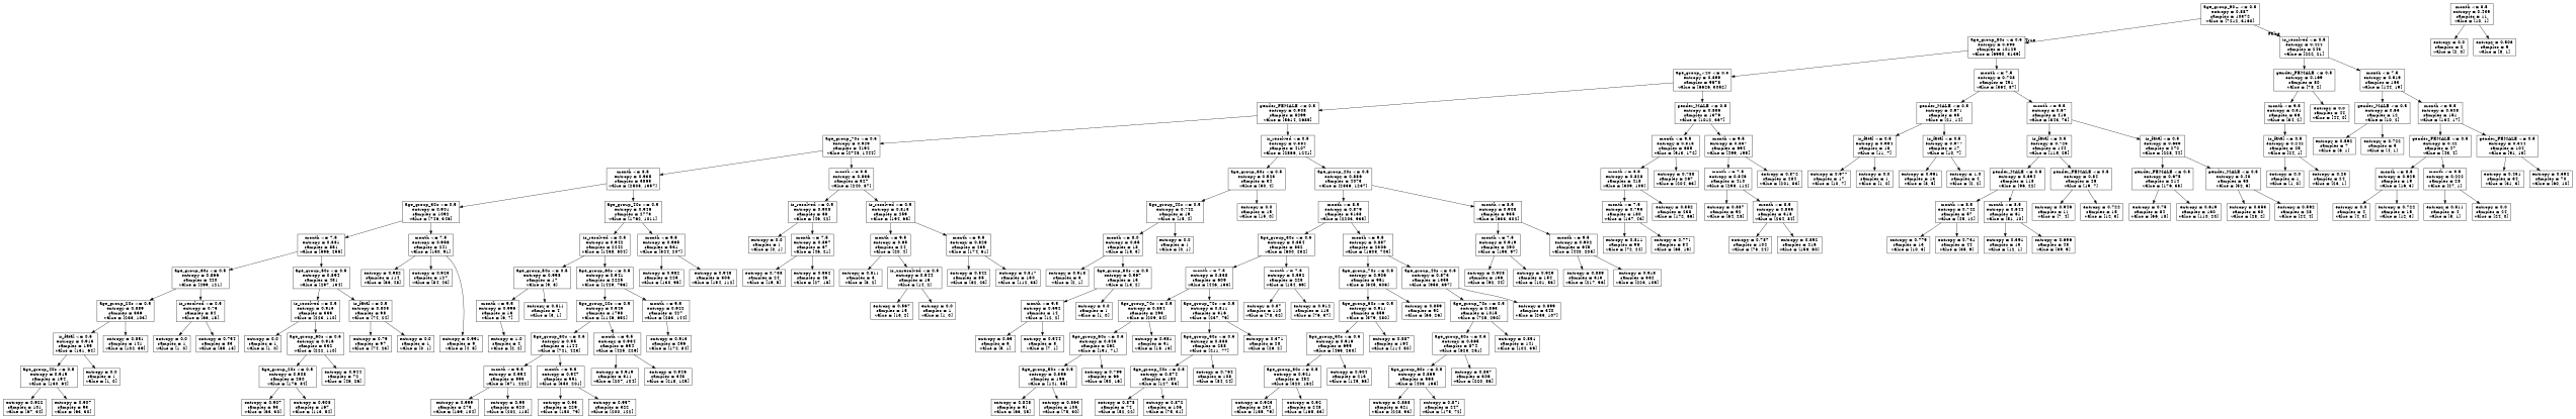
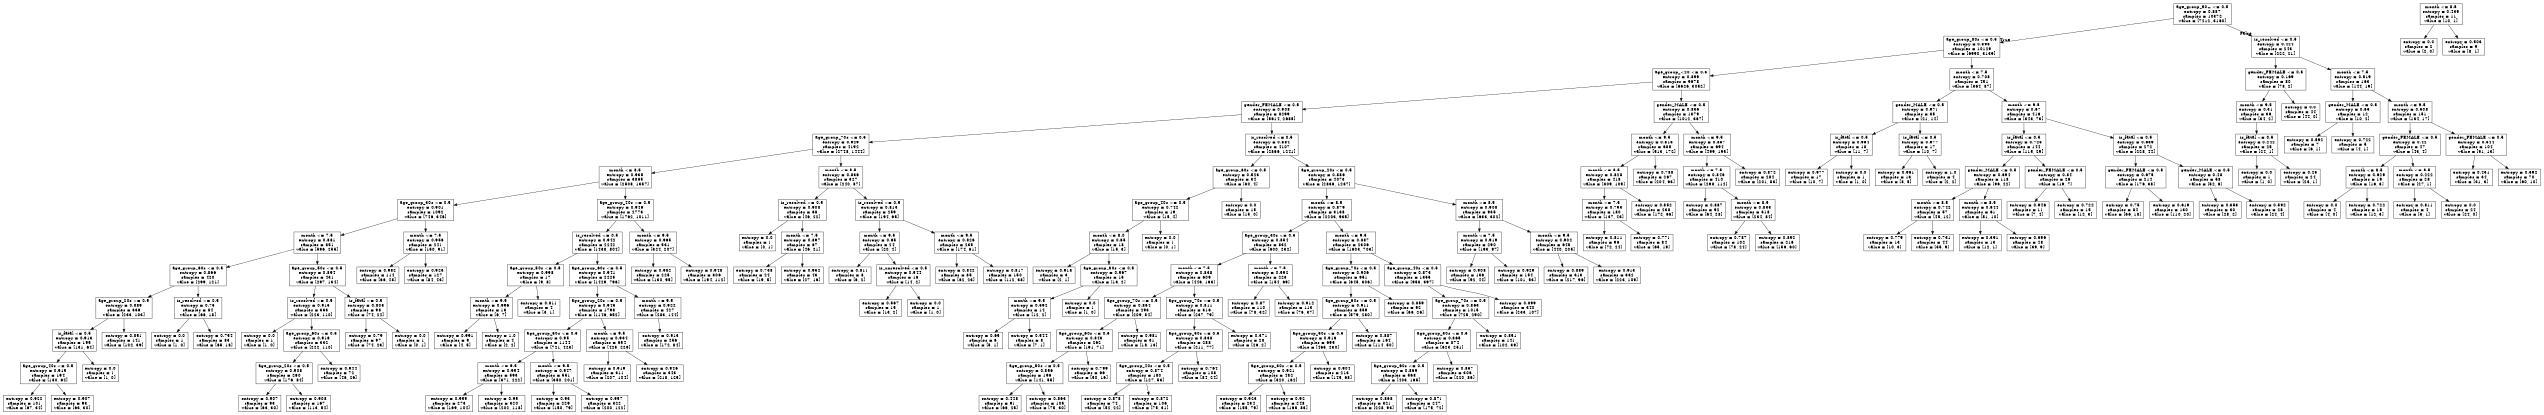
  digraph {
    node [shape=box]
    n1 [label="age_group_90+ <= 0.5\nentropy = 0.887\nsamples = 10372\nvalue = [7212, 3160]"]
    n2 [label="age_group_80s <= 0.5\nentropy = 0.893\nsamples = 10129\nvalue = [6990, 3139]"]
    n3 [label="is_resolved <= 0.5\nentropy = 0.424\nsamples = 243\nvalue = [222, 21]"]
    n4 [label="age_group_<20 <= 0.5\nentropy = 0.899\nsamples = 9678\nvalue = [6626, 3052]"]
    n5 [label="month <= 7.5\nentropy = 0.708\nsamples = 451\nvalue = [364, 87]"]
    n6 [label="gender_FEMALE <= 0.5\nentropy = 0.169\nsamples = 80\nvalue = [78, 2]"]
    n7 [label="month <= 7.5\nentropy = 0.519\nsamples = 163\nvalue = [144, 19]"]
    n8 [label="gender_FEMALE <= 0.5\nentropy = 0.908\nsamples = 8299\nvalue = [5614, 2685]"]
    n9 [label="gender_MALE <= 0.5\nentropy = 0.836\nsamples = 1379\nvalue = [1012, 367]"]
    n10 [label="gender_MALE <= 0.5\nentropy = 0.971\nsamples = 35\nvalue = [21, 14]"]
    n11 [label="month <= 9.5\nentropy = 0.67\nsamples = 416\nvalue = [343, 73]"]
    n12 [label="age_group_70s <= 0.5\nentropy = 0.929\nsamples = 4192\nvalue = [2748, 1444]"]
    n13 [label="is_resolved <= 0.5\nentropy = 0.884\nsamples = 4107\nvalue = [2866, 1241]"]
    n14 [label="month <= 9.5\nentropy = 0.813\nsamples = 685\nvalue = [513, 172]"]
    n15 [label="month <= 9.5\nentropy = 0.857\nsamples = 694\nvalue = [499, 195]"]
    n16 [label="month <= 8.5\nentropy = 0.935\nsamples = 3865\nvalue = [2508, 1357]"]
    n17 [label="month <= 8.5\nentropy = 0.836\nsamples = 327\nvalue = [240, 87]"]
    n18 [label="age_group_60s <= 0.5\nentropy = 0.523\nsamples = 34\nvalue = [30, 4]"]
    n19 [label="age_group_20s <= 0.5\nentropy = 0.886\nsamples = 4073\nvalue = [2836, 1237]"]
    n20 [label="age_group_30s <= 0.5\nentropy = 0.901\nsamples = 1092\nvalue = [746, 346]"]
    n21 [label="age_group_40s <= 0.5\nentropy = 0.946\nsamples = 2773\nvalue = [1762, 1011]"]
    n22 [label="is_resolved <= 0.5\nentropy = 0.908\nsamples = 68\nvalue = [46, 22]"]
    n23 [label="is_resolved <= 0.5\nentropy = 0.813\nsamples = 259\nvalue = [194, 65]"]
    n24 [label="month <= 7.5\nentropy = 0.881\nsamples = 851\nvalue = [596, 255]"]
    n25 [label="month <= 7.5\nentropy = 0.956\nsamples = 241\nvalue = [150, 91]"]
    n26 [label="is_resolved <= 0.5\nentropy = 0.942\nsamples = 2242\nvalue = [1438, 804]"]
    n27 [label="month <= 9.5\nentropy = 0.965\nsamples = 531\nvalue = [324, 207]"]
    n28 [label="age_group_60s <= 0.5\nentropy = 0.866\nsamples = 420\nvalue = [299, 121]"]
    n29 [label="age_group_50s <= 0.5\nentropy = 0.894\nsamples = 431\nvalue = [297, 134]"]
    n30 [label="entropy = 0.982\nsamples = 114\nvalue = [66, 48]"]
    n31 [label="entropy = 0.923\nsamples = 127\nvalue = [84, 43]"]
    n32 [label="age_group_20s <= 0.5\nentropy = 0.889\nsamples = 336\nvalue = [233, 103]"]
    n33 [label="is_resolved <= 0.5\nentropy = 0.75\nsamples = 84\nvalue = [66, 18]"]
    n34 [label="is_resolved <= 0.5\nentropy = 0.915\nsamples = 333\nvalue = [223, 110]"]
    n35 [label="is_fatal <= 0.5\nentropy = 0.803\nsamples = 98\nvalue = [74, 24]"]
    n36 [label="is_fatal <= 0.5\nentropy = 0.913\nsamples = 195\nvalue = [131, 64]"]
    n37 [label="entropy = 0.851\nsamples = 141\nvalue = [102, 39]"]
    n38 [label="entropy = 0.0\nsamples = 1\nvalue = [1, 0]"]
    n39 [label="entropy = 0.754\nsamples = 83\nvalue = [65, 18]"]
    n40 [label="age_group_40s <= 0.5\nentropy = 0.915\nsamples = 194\nvalue = [130, 64]"]
    n41 [label="entropy = 0.0\nsamples = 1\nvalue = [1, 0]"]
    n42 [label="entropy = 0.922\nsamples = 101\nvalue = [67, 34]"]
    n43 [label="entropy = 0.907\nsamples = 93\nvalue = [63, 30]"]
    n44 [label="entropy = 0.0\nsamples = 1\nvalue = [1, 0]"]
    n45 [label="age_group_60s <= 0.5\nentropy = 0.916\nsamples = 332\nvalue = [222, 110]"]
    n46 [label="entropy = 0.79\nsamples = 97\nvalue = [74, 23]"]
    n47 [label="entropy = 0.0\nsamples = 1\nvalue = [0, 1]"]
    n48 [label="age_group_20s <= 0.5\nentropy = 0.908\nsamples = 260\nvalue = [176, 84]"]
    n49 [label="entropy = 0.944\nsamples = 72\nvalue = [46, 26]"]
    n50 [label="entropy = 0.907\nsamples = 93\nvalue = [63, 30]"]
    n51 [label="entropy = 0.908\nsamples = 167\nvalue = [113, 54]"]
    n52 [label="age_group_50s <= 0.5\nentropy = 0.998\nsamples = 17\nvalue = [9, 8]"]
    n53 [label="age_group_60s <= 0.5\nentropy = 0.941\nsamples = 2225\nvalue = [1429, 796]"]
    n54 [label="entropy = 0.982\nsamples = 225\nvalue = [130, 95]"]
    n55 [label="entropy = 0.948\nsamples = 306\nvalue = [194, 112]"]
    n56 [label="month <= 9.5\nentropy = 0.996\nsamples = 13\nvalue = [6, 7]"]
    n57 [label="entropy = 0.811\nsamples = 4\nvalue = [3, 1]"]
    n58 [label="age_group_20s <= 0.5\nentropy = 0.945\nsamples = 1798\nvalue = [1146, 652]"]
    n59 [label="month <= 9.5\nentropy = 0.922\nsamples = 427\nvalue = [283, 144]"]
    n60 [label="entropy = 1.0\nsamples = 4\nvalue = [2, 2]"]
    n61 [label="entropy = 0.991\nsamples = 9\nvalue = [4, 5]"]
    n62 [label="age_group_50s <= 0.5\nentropy = 0.95\nsamples = 1144\nvalue = [721, 423]"]
    n63 [label="month <= 9.5\nentropy = 0.934\nsamples = 654\nvalue = [425, 229]"]
    n64 [label="entropy = 0.913\nsamples = 256\nvalue = [172, 84]"]
    n65 [label="month <= 9.5\nentropy = 0.954\nsamples = 593\nvalue = [371, 222]"]
    n66 [label="month <= 9.5\nentropy = 0.947\nsamples = 551\nvalue = [350, 201]"]
    n67 [label="entropy = 0.919\nsamples = 311\nvalue = [207, 104]"]
    n68 [label="entropy = 0.946\nsamples = 343\nvalue = [218, 125]"]
    n69 [label="entropy = 0.959\nsamples = 273\nvalue = [169, 104]"]
    n70 [label="entropy = 0.95\nsamples = 320\nvalue = [202, 118]"]
    n71 [label="entropy = 0.93\nsamples = 229\nvalue = [150, 79]"]
    n72 [label="entropy = 0.957\nsamples = 322\nvalue = [200, 122]"]
    n73 [label="entropy = 0.0\nsamples = 1\nvalue = [0, 1]"]
    n74 [label="month <= 7.5\nentropy = 0.897\nsamples = 67\nvalue = [46, 21]"]
    n75 [label="month <= 9.5\nentropy = 0.65\nsamples = 24\nvalue = [20, 4]"]
    n76 [label="month <= 9.5\nentropy = 0.826\nsamples = 235\nvalue = [174, 61]"]
    n77 [label="entropy = 0.738\nsamples = 24\nvalue = [19, 5]"]
    n78 [label="entropy = 0.952\nsamples = 43\nvalue = [27, 16]"]
    n79 [label="entropy = 0.811\nsamples = 8\nvalue = [6, 2]"]
    n80 [label="is_unresolved <= 0.5\nentropy = 0.544\nsamples = 16\nvalue = [14, 2]"]
    n81 [label="entropy = 0.842\nsamples = 85\nvalue = [62, 23]"]
    n82 [label="entropy = 0.817\nsamples = 150\nvalue = [112, 38]"]
    n83 [label="entropy = 0.567\nsamples = 15\nvalue = [13, 2]"]
    n84 [label="entropy = 0.0\nsamples = 1\nvalue = [1, 0]"]
    n85 [label="age_group_40s <= 0.5\nentropy = 0.742\nsamples = 19\nvalue = [15, 4]"]
    n86 [label="entropy = 0.0\nsamples = 15\nvalue = [15, 0]"]
    n87 [label="month <= 8.5\nentropy = 0.879\nsamples = 3138\nvalue = [2203, 935]"]
    n88 [label="month <= 8.5\nentropy = 0.908\nsamples = 935\nvalue = [633, 302]"]
    n89 [label="month <= 8.0\nentropy = 0.65\nsamples = 18\nvalue = [15, 3]"]
    n90 [label="entropy = 0.0\nsamples = 1\nvalue = [0, 1]"]
    n91 [label="entropy = 0.918\nsamples = 3\nvalue = [2, 1]"]
    n92 [label="age_group_30s <= 0.5\nentropy = 0.567\nsamples = 15\nvalue = [13, 2]"]
    n93 [label="month <= 9.5\nentropy = 0.592\nsamples = 14\nvalue = [12, 2]"]
    n94 [label="entropy = 0.0\nsamples = 1\nvalue = [1, 0]"]
    n95 [label="entropy = 0.65\nsamples = 6\nvalue = [5, 1]"]
    n96 [label="entropy = 0.544\nsamples = 8\nvalue = [7, 1]"]
    n97 [label="age_group_30s <= 0.5\nentropy = 0.854\nsamples = 832\nvalue = [600, 232]"]
    n98 [label="month <= 9.5\nentropy = 0.887\nsamples = 2306\nvalue = [1603, 703]"]
    n99 [label="month <= 7.5\nentropy = 0.919\nsamples = 290\nvalue = [193, 97]"]
    n100 [label="month <= 9.5\nentropy = 0.902\nsamples = 645\nvalue = [440, 205]"]
    n101 [label="month <= 7.5\nentropy = 0.838\nsamples = 609\nvalue = [446, 163]"]
    n102 [label="month <= 7.5\nentropy = 0.592\nsamples = 223\nvalue = [154, 69]"]
    n103 [label="age_group_70s <= 0.5\nentropy = 0.906\nsamples = 951\nvalue = [645, 306]"]
    n104 [label="age_group_40s <= 0.5\nentropy = 0.873\nsamples = 1355\nvalue = [958, 397]"]
    n105 [label="age_group_70s <= 0.5\nentropy = 0.864\nsamples = 293\nvalue = [209, 84]"]
    n106 [label="age_group_70s <= 0.5\nentropy = 0.811\nsamples = 316\nvalue = [237, 79]"]
    n107 [label="entropy = 0.87\nsamples = 110\nvalue = [78, 32]"]
    n108 [label="entropy = 0.912\nsamples = 113\nvalue = [76, 37]"]
    n109 [label="age_group_60s <= 0.5\nentropy = 0.843\nsamples = 262\nvalue = [191, 71]"]
    n110 [label="entropy = 0.981\nsamples = 31\nvalue = [18, 13]"]
    n111 [label="age_group_50s <= 0.5\nentropy = 0.838\nsamples = 288\nvalue = [211, 77]"]
    n112 [label="entropy = 0.371\nsamples = 28\nvalue = [26, 2]"]
    n113 [label="age_group_50s <= 0.5\nentropy = 0.856\nsamples = 196\nvalue = [141, 55]"]
    n114 [label="entropy = 0.799\nsamples = 66\nvalue = [50, 16]"]
-   n115 [label="entropy = 0.848\nsamples = 91\nvalue = [66, 25]"]
+   n115 [label="entropy = 0.448\nsamples = 91\nvalue = [66, 25]"]
    n116 [label="entropy = 0.863\nsamples = 105\nvalue = [75, 30]"]
    n117 [label="age_group_40s <= 0.5\nentropy = 0.874\nsamples = 180\nvalue = [127, 53]"]
    n118 [label="entropy = 0.764\nsamples = 108\nvalue = [84, 24]"]
    n119 [label="entropy = 0.878\nsamples = 74\nvalue = [52, 22]"]
    n120 [label="entropy = 0.872\nsamples = 106\nvalue = [75, 31]"]
    n121 [label="age_group_60s <= 0.5\nentropy = 0.911\nsamples = 859\nvalue = [579, 280]"]
    n122 [label="entropy = 0.859\nsamples = 92\nvalue = [66, 26]"]
    n123 [label="age_group_70s <= 0.5\nentropy = 0.863\nsamples = 1015\nvalue = [725, 290]"]
    n124 [label="entropy = 0.899\nsamples = 340\nvalue = [233, 107]"]
    n125 [label="age_group_50s <= 0.5\nentropy = 0.916\nsamples = 695\nvalue = [465, 230]"]
    n126 [label="entropy = 0.887\nsamples = 164\nvalue = [114, 50]"]
    n127 [label="age_group_30s <= 0.5\nentropy = 0.921\nsamples = 482\nvalue = [320, 162]"]
    n128 [label="entropy = 0.904\nsamples = 213\nvalue = [145, 68]"]
    n129 [label="entropy = 0.923\nsamples = 234\nvalue = [155, 79]"]
    n130 [label="entropy = 0.92\nsamples = 248\nvalue = [165, 83]"]
    n131 [label="age_group_30s <= 0.5\nentropy = 0.865\nsamples = 874\nvalue = [623, 251]"]
    n132 [label="entropy = 0.851\nsamples = 141\nvalue = [102, 39]"]
    n133 [label="age_group_60s <= 0.5\nentropy = 0.869\nsamples = 568\nvalue = [403, 165]"]
    n134 [label="entropy = 0.857\nsamples = 306\nvalue = [220, 86]"]
    n135 [label="entropy = 0.868\nsamples = 321\nvalue = [228, 93]"]
    n136 [label="entropy = 0.871\nsamples = 247\nvalue = [175, 72]"]
    n137 [label="entropy = 0.908\nsamples = 136\nvalue = [92, 44]"]
    n138 [label="entropy = 0.929\nsamples = 154\nvalue = [101, 53]"]
    n139 [label="entropy = 0.889\nsamples = 313\nvalue = [217, 96]"]
    n140 [label="entropy = 0.913\nsamples = 332\nvalue = [223, 109]"]
    n141 [label="month <= 8.5\nentropy = 0.828\nsamples = 418\nvalue = [309, 109]"]
    n142 [label="entropy = 0.788\nsamples = 267\nvalue = [204, 63]"]
    n143 [label="month <= 7.5\nentropy = 0.846\nsamples = 410\nvalue = [298, 112]"]
    n144 [label="entropy = 0.872\nsamples = 284\nvalue = [201, 83]"]
    n145 [label="month <= 7.5\nentropy = 0.793\nsamples = 180\nvalue = [137, 43]"]
    n146 [label="entropy = 0.852\nsamples = 238\nvalue = [172, 66]"]
    n147 [label="entropy = 0.811\nsamples = 96\nvalue = [72, 24]"]
    n148 [label="entropy = 0.771\nsamples = 84\nvalue = [65, 19]"]
    n149 [label="entropy = 0.887\nsamples = 92\nvalue = [64, 28]"]
    n150 [label="month <= 8.5\nentropy = 0.833\nsamples = 318\nvalue = [234, 84]"]
    n151 [label="entropy = 0.787\nsamples = 102\nvalue = [78, 24]"]
    n152 [label="entropy = 0.852\nsamples = 216\nvalue = [156, 60]"]
    n153 [label="is_fatal <= 0.5\nentropy = 0.964\nsamples = 18\nvalue = [11, 7]"]
    n154 [label="is_fatal <= 0.5\nentropy = 0.977\nsamples = 17\nvalue = [10, 7]"]
    n155 [label="is_fatal <= 0.5\nentropy = 0.725\nsamples = 144\nvalue = [115, 29]"]
    n156 [label="is_fatal <= 0.5\nentropy = 0.639\nsamples = 272\nvalue = [228, 44]"]
    n157 [label="entropy = 0.977\nsamples = 17\nvalue = [10, 7]"]
    n158 [label="entropy = 0.0\nsamples = 1\nvalue = [1, 0]"]
    n159 [label="entropy = 0.961\nsamples = 13\nvalue = [8, 5]"]
    n160 [label="entropy = 1.0\nsamples = 4\nvalue = [2, 2]"]
    n161 [label="gender_MALE <= 0.5\nentropy = 0.694\nsamples = 118\nvalue = [96, 22]"]
    n162 [label="gender_FEMALE <= 0.5\nentropy = 0.84\nsamples = 26\nvalue = [19, 7]"]
    n163 [label="gender_FEMALE <= 0.5\nentropy = 0.675\nsamples = 214\nvalue = [176, 38]"]
    n164 [label="gender_MALE <= 0.5\nentropy = 0.48\nsamples = 58\nvalue = [52, 6]"]
    n165 [label="month <= 8.5\nentropy = 0.742\nsamples = 57\nvalue = [45, 12]"]
    n166 [label="month <= 8.5\nentropy = 0.644\nsamples = 61\nvalue = [51, 10]"]
    n167 [label="entropy = 0.946\nsamples = 11\nvalue = [7, 4]"]
    n168 [label="entropy = 0.722\nsamples = 15\nvalue = [12, 3]"]
    n169 [label="entropy = 0.779\nsamples = 13\nvalue = [10, 3]"]
    n170 [label="entropy = 0.731\nsamples = 44\nvalue = [35, 9]"]
    n171 [label="entropy = 0.391\nsamples = 13\nvalue = [12, 1]"]
    n172 [label="entropy = 0.696\nsamples = 48\nvalue = [39, 9]"]
    n173 [label="entropy = 0.75\nsamples = 84\nvalue = [66, 18]"]
    n174 [label="entropy = 0.619\nsamples = 130\nvalue = [110, 20]"]
    n175 [label="entropy = 0.353\nsamples = 30\nvalue = [28, 2]"]
    n176 [label="entropy = 0.592\nsamples = 28\nvalue = [24, 4]"]
    n177 [label="month <= 9.5\nentropy = 0.31\nsamples = 36\nvalue = [34, 2]"]
    n178 [label="entropy = 0.0\nsamples = 44\nvalue = [44, 0]"]
    n179 [label="gender_MALE <= 0.5\nentropy = 0.65\nsamples = 12\nvalue = [10, 2]"]
    n180 [label="month <= 9.5\nentropy = 0.508\nsamples = 151\nvalue = [134, 17]"]
    n181 [label="is_fatal <= 0.5\nentropy = 0.242\nsamples = 25\nvalue = [24, 1]"]
    n182 [label="month <= 8.5\nentropy = 0.439\nsamples = 11\nvalue = [10, 1]"]
    n183 [label="entropy = 0.0\nsamples = 2\nvalue = [2, 0]"]
    n184 [label="entropy = 0.503\nsamples = 9\nvalue = [8, 1]"]
    n185 [label="entropy = 0.0\nsamples = 1\nvalue = [1, 0]"]
    n186 [label="entropy = 0.25\nsamples = 24\nvalue = [23, 1]"]
    n187 [label="entropy = 0.592\nsamples = 7\nvalue = [6, 1]"]
    n188 [label="entropy = 0.722\nsamples = 5\nvalue = [4, 1]"]
    n189 [label="gender_FEMALE <= 0.5\nentropy = 0.42\nsamples = 47\nvalue = [43, 4]"]
    n190 [label="gender_FEMALE <= 0.5\nentropy = 0.544\nsamples = 104\nvalue = [91, 13]"]
    n191 [label="month <= 8.5\nentropy = 0.629\nsamples = 19\nvalue = [16, 3]"]
    n192 [label="month <= 8.5\nentropy = 0.222\nsamples = 28\nvalue = [27, 1]"]
    n193 [label="entropy = 0.431\nsamples = 34\nvalue = [31, 3]"]
    n194 [label="entropy = 0.592\nsamples = 70\nvalue = [60, 10]"]
    n195 [label="entropy = 0.0\nsamples = 4\nvalue = [4, 0]"]
    n196 [label="entropy = 0.722\nsamples = 15\nvalue = [12, 3]"]
    n197 [label="entropy = 0.811\nsamples = 4\nvalue = [3, 1]"]
    n198 [label="entropy = 0.0\nsamples = 24\nvalue = [24, 0]"]
    n1 -> n2 [headlabel=True labelangle=45 labeldistance=2.5]
    n1 -> n3 [headlabel=False labelangle=-45 labeldistance=2.5]
    n2 -> n4
    n2 -> n5
    n3 -> n6
    n3 -> n7
    n4 -> n8
    n4 -> n9
    n5 -> n10
    n5 -> n11
    n6 -> n177
    n6 -> n178
    n7 -> n179
    n7 -> n180
    n8 -> n12
    n8 -> n13
    n9 -> n14
    n9 -> n15
    n10 -> n153
    n10 -> n154
    n11 -> n155
    n11 -> n156
    n12 -> n16
    n12 -> n17
    n13 -> n18
    n13 -> n19
    n14 -> n141
    n14 -> n142
    n15 -> n143
    n15 -> n144
    n16 -> n20
    n16 -> n21
    n17 -> n22
    n17 -> n23
    n18 -> n85
    n18 -> n86
    n19 -> n87
    n19 -> n88
    n20 -> n24
    n20 -> n25
    n21 -> n26
    n21 -> n27
    n22 -> n73
    n22 -> n74
    n23 -> n75
    n23 -> n76
    n24 -> n28
    n24 -> n29
    n25 -> n30
    n25 -> n31
    n26 -> n52
    n26 -> n53
    n27 -> n54
    n27 -> n55
    n28 -> n32
    n28 -> n33
    n29 -> n34
    n29 -> n35
    n32 -> n36
    n32 -> n37
    n33 -> n38
    n33 -> n39
    n34 -> n44
    n34 -> n45
    n35 -> n46
    n35 -> n47
    n36 -> n40
    n36 -> n41
    n40 -> n42
    n40 -> n43
    n45 -> n48
    n45 -> n49
    n48 -> n50
    n48 -> n51
    n52 -> n56
    n52 -> n57
    n53 -> n58
    n53 -> n59
    n56 -> n60
-   n25 -> n61
+   n56 -> n61
    n58 -> n62
    n58 -> n63
    n59 -> n64
    n62 -> n65
    n62 -> n66
    n63 -> n67
    n63 -> n68
    n65 -> n69
    n65 -> n70
    n66 -> n71
    n66 -> n72
    n74 -> n77
    n74 -> n78
    n75 -> n79
    n75 -> n80
    n76 -> n81
    n76 -> n82
    n80 -> n83
    n80 -> n84
    n85 -> n89
    n85 -> n90
    n87 -> n97
    n87 -> n98
    n88 -> n99
    n88 -> n100
    n89 -> n91
    n89 -> n92
    n92 -> n93
    n92 -> n94
    n93 -> n95
    n93 -> n96
    n97 -> n101
    n97 -> n102
    n98 -> n103
    n98 -> n104
    n99 -> n137
    n99 -> n138
    n100 -> n139
    n100 -> n140
    n101 -> n105
    n101 -> n106
    n102 -> n107
    n102 -> n108
    n103 -> n121
    n103 -> n122
    n104 -> n123
    n104 -> n124
    n105 -> n109
    n105 -> n110
    n106 -> n111
    n106 -> n112
    n109 -> n113
    n109 -> n114
    n111 -> n117
    n111 -> n118
    n113 -> n115
    n113 -> n116
    n117 -> n119
    n117 -> n120
    n121 -> n125
    n121 -> n126
    n123 -> n131
    n123 -> n132
    n125 -> n127
    n125 -> n128
    n127 -> n129
    n127 -> n130
    n131 -> n133
    n131 -> n134
    n133 -> n135
    n133 -> n136
    n141 -> n145
    n141 -> n146
    n143 -> n149
    n143 -> n150
    n145 -> n147
    n145 -> n148
    n150 -> n151
    n150 -> n152
    n153 -> n157
    n153 -> n158
    n154 -> n159
    n154 -> n160
    n155 -> n161
    n155 -> n162
    n156 -> n163
    n156 -> n164
    n161 -> n165
    n161 -> n166
    n162 -> n167
    n162 -> n168
    n163 -> n173
    n163 -> n174
    n164 -> n175
    n164 -> n176
    n165 -> n169
    n165 -> n170
    n166 -> n171
    n166 -> n172
    n177 -> n181
    n179 -> n187
    n179 -> n188
    n180 -> n189
    n180 -> n190
    n181 -> n185
    n181 -> n186
    n182 -> n183
    n182 -> n184
    n189 -> n191
    n189 -> n192
    n190 -> n193
    n190 -> n194
    n191 -> n195
    n191 -> n196
    n192 -> n197
    n192 -> n198
  }
